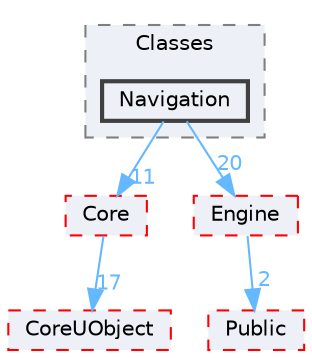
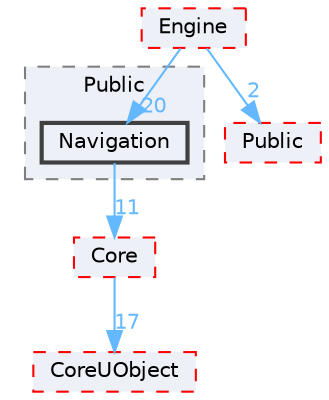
  digraph {
    compound=true
    node [color=red fillcolor="#edf0f7" fontname=Helvetica fontsize=10 shape=box style="filled,dashed"]
    edge [color=steelblue1 fontcolor=steelblue1 fontname=Helvetica fontsize=10 labeldistance=1.5 labelfontname=Helvetica labelfontsize=10]
    n1 [color=grey25 height=0.2 label=Navigation style="filled,bold" width=0.4]
    n2 [height=0.2 label=Core width=0.4]
    n3 [height=0.2 label=Engine width=0.4]
    n4 [height=0.2 label=CoreUObject width=0.4]
    n5 [height=0.2 label=Public width=0.4]
    subgraph cluster_1 {
      bgcolor="#edf0f7"
      fontname=Helvetica
      fontsize=10
-     label=Classes
+     label=Public
      pencolor=grey50
      style="filled,dashed"
      n1
    }
    n1 -> n2 [headlabel=11]
-   n1 -> n3 [headlabel=20]
+   n3 -> n1 [headlabel=20]
    n2 -> n4 [headlabel=17]
    n3 -> n5 [headlabel=2]
  }
